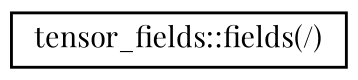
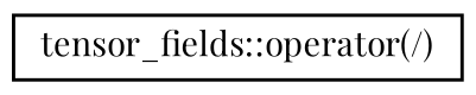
  digraph {
    rankdir=LR
    fontname="Playfair Display"
-   n1 [color=black fillcolor=white fontname="Playfair Display" fontsize=10 height=0.2 label="tensor_fields::fields(/)" shape=record style=filled width=0.4]
+   n1 [color=black fillcolor=white fontname="Playfair Display" fontsize=10 height=0.2 label="tensor_fields::operator(/)" shape=record style=filled width=0.4]
  }
